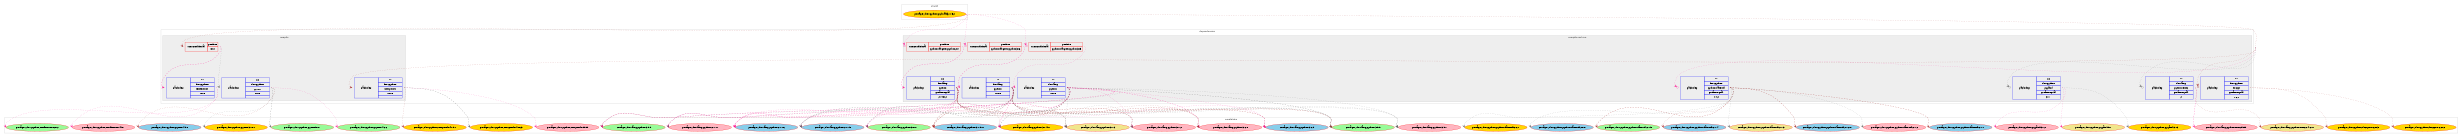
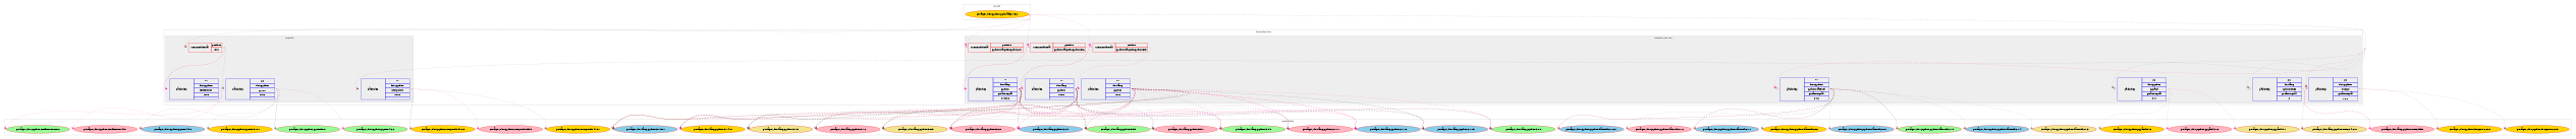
  digraph {
    compound=true
    concentrate=true
    fontname="DejaVu Serif"
    fontsize=10
    newrank=true
    rankdir=TB
    ranksep=1.5
    node [color=red fontname="DejaVu Serif" fontsize=10 style=filled]
    edge [arrowhead=vee color=deeppink fontname="DejaVu Serif" headport=w style=dotted tailport=e weight=100]
    n1 [fillcolor=gold label="portage://dev-python/pykwalify-1.5.2" width=4]
    n2 [color=blue label=<<TABLE BORDER="0" CELLBORDER="1" CELLSPACING="0" CELLPADDING="4" WIDTH="220"><TR><TD ROWSPAN="6" CELLPADDING="30">pack_dep</TD></TR><TR><TD WIDTH="110">no</TD></TR><TR><TD>dev-python</TD></TR><TR><TD>pytest</TD></TR><TR><TD>none</TD></TR><TR><TD></TD></TR></TABLE>> shape=none style=""]
    n3 [color=blue label=<<TABLE BORDER="0" CELLBORDER="1" CELLSPACING="0" CELLPADDING="4" WIDTH="220"><TR><TD ROWSPAN="6" CELLPADDING="30">pack_dep</TD></TR><TR><TD WIDTH="110">no</TD></TR><TR><TD>dev-python</TD></TR><TR><TD>testfixtures</TD></TR><TR><TD>none</TD></TR><TR><TD></TD></TR></TABLE>> shape=none style=""]
    n4 [label=<<TABLE BORDER="0" CELLBORDER="1" CELLSPACING="0" CELLPADDING="4"><TR><TD ROWSPAN="3" CELLPADDING="10">use_conditional</TD></TR><TR><TD>positive</TD></TR><TR><TD>test</TD></TR></TABLE>> shape=none style=""]
    n5 [color=blue label=<<TABLE BORDER="0" CELLBORDER="1" CELLSPACING="0" CELLPADDING="4" WIDTH="220"><TR><TD ROWSPAN="6" CELLPADDING="30">pack_dep</TD></TR><TR><TD WIDTH="110">no</TD></TR><TR><TD>dev-python</TD></TR><TR><TD>setuptools</TD></TR><TR><TD>none</TD></TR><TR><TD></TD></TR></TABLE>> shape=none style=""]
    n6 [color=blue label=<<TABLE BORDER="0" CELLBORDER="1" CELLSPACING="0" CELLPADDING="4" WIDTH="220"><TR><TD ROWSPAN="6" CELLPADDING="30">pack_dep</TD></TR><TR><TD WIDTH="110">no</TD></TR><TR><TD>dev-lang</TD></TR><TR><TD>python</TD></TR><TR><TD>greaterequal</TD></TR><TR><TD>2.7.5-r2</TD></TR></TABLE>> shape=none style=""]
    n7 [label=<<TABLE BORDER="0" CELLBORDER="1" CELLSPACING="0" CELLPADDING="4"><TR><TD ROWSPAN="3" CELLPADDING="10">use_conditional</TD></TR><TR><TD>positive</TD></TR><TR><TD>python_targets_python2_7</TD></TR></TABLE>> shape=none style=""]
    n8 [color=blue label=<<TABLE BORDER="0" CELLBORDER="1" CELLSPACING="0" CELLPADDING="4" WIDTH="220"><TR><TD ROWSPAN="6" CELLPADDING="30">pack_dep</TD></TR><TR><TD WIDTH="110">no</TD></TR><TR><TD>dev-lang</TD></TR><TR><TD>python</TD></TR><TR><TD>none</TD></TR><TR><TD></TD></TR></TABLE>> shape=none style=""]
    n9 [label=<<TABLE BORDER="0" CELLBORDER="1" CELLSPACING="0" CELLPADDING="4"><TR><TD ROWSPAN="3" CELLPADDING="10">use_conditional</TD></TR><TR><TD>positive</TD></TR><TR><TD>python_targets_python3_5</TD></TR></TABLE>> shape=none style=""]
    n10 [color=blue label=<<TABLE BORDER="0" CELLBORDER="1" CELLSPACING="0" CELLPADDING="4" WIDTH="220"><TR><TD ROWSPAN="6" CELLPADDING="30">pack_dep</TD></TR><TR><TD WIDTH="110">no</TD></TR><TR><TD>dev-lang</TD></TR><TR><TD>python</TD></TR><TR><TD>none</TD></TR><TR><TD></TD></TR></TABLE>> shape=none style=""]
    n11 [label=<<TABLE BORDER="0" CELLBORDER="1" CELLSPACING="0" CELLPADDING="4"><TR><TD ROWSPAN="3" CELLPADDING="10">use_conditional</TD></TR><TR><TD>positive</TD></TR><TR><TD>python_targets_python3_6</TD></TR></TABLE>> shape=none style=""]
    n12 [color=blue label=<<TABLE BORDER="0" CELLBORDER="1" CELLSPACING="0" CELLPADDING="4" WIDTH="220"><TR><TD ROWSPAN="6" CELLPADDING="30">pack_dep</TD></TR><TR><TD WIDTH="110">no</TD></TR><TR><TD>dev-lang</TD></TR><TR><TD>python-exec</TD></TR><TR><TD>greaterequal</TD></TR><TR><TD>2</TD></TR></TABLE>> shape=none style=""]
    n13 [color=blue label=<<TABLE BORDER="0" CELLBORDER="1" CELLSPACING="0" CELLPADDING="4" WIDTH="220"><TR><TD ROWSPAN="6" CELLPADDING="30">pack_dep</TD></TR><TR><TD WIDTH="110">no</TD></TR><TR><TD>dev-python</TD></TR><TR><TD>docopt</TD></TR><TR><TD>greaterequal</TD></TR><TR><TD>0.6.2</TD></TR></TABLE>> shape=none style=""]
    n14 [color=blue label=<<TABLE BORDER="0" CELLBORDER="1" CELLSPACING="0" CELLPADDING="4" WIDTH="220"><TR><TD ROWSPAN="6" CELLPADDING="30">pack_dep</TD></TR><TR><TD WIDTH="110">no</TD></TR><TR><TD>dev-python</TD></TR><TR><TD>python-dateutil</TD></TR><TR><TD>greaterequal</TD></TR><TR><TD>2.4.2</TD></TR></TABLE>> shape=none style=""]
    n15 [color=blue label=<<TABLE BORDER="0" CELLBORDER="1" CELLSPACING="0" CELLPADDING="4" WIDTH="220"><TR><TD ROWSPAN="6" CELLPADDING="30">pack_dep</TD></TR><TR><TD WIDTH="110">no</TD></TR><TR><TD>dev-python</TD></TR><TR><TD>pyyaml</TD></TR><TR><TD>greaterequal</TD></TR><TR><TD>3.11</TD></TR></TABLE>> shape=none style=""]
    n16 [fillcolor=gold label="portage://dev-python/pytest-3.10.1" width=4]
    n17 [fillcolor=skyblue label="portage://dev-python/pytest-4.5.0" width=4]
    n18 [fillcolor=palegreen label="portage://dev-python/pytest-4.6.6" width=4]
    n19 [fillcolor=palegreen label="portage://dev-python/pytest-5.0.1" width=4]
    n20 [fillcolor=lightpink label="portage://dev-python/testfixtures-4.9.1" width=4]
    n21 [fillcolor=palegreen label="portage://dev-python/testfixtures-6.8.2" width=4]
    n22 [fillcolor=gold label="portage://dev-python/setuptools-40.6.3" width=4]
    n23 [fillcolor=gold label="portage://dev-python/setuptools-41.5.1" width=4]
    n24 [fillcolor=lightpink label="portage://dev-python/setuptools-9999" width=4]
    n25 [fillcolor=skyblue label="portage://dev-lang/python-2.7.15" width=4]
    n26 [fillcolor=skyblue label="portage://dev-lang/python-2.7.16" width=4]
    n27 [fillcolor=lightpink label="portage://dev-lang/python-2.7.17" width=4]
    n28 [fillcolor=palegreen label="portage://dev-lang/python-3.5.5" width=4]
    n29 [fillcolor=lightpink label="portage://dev-lang/python-3.5.7" width=4]
    n30 [fillcolor=palegreen label="portage://dev-lang/python-3.5.9" width=4]
    n31 [fillcolor=skyblue label="portage://dev-lang/python-3.6.5" width=4]
    n32 [fillcolor=lightpink label="portage://dev-lang/python-3.6.8" width=4]
+   n33 [fillcolor=khaki label="portage://dev-lang/python-3.6.9" width=4]
    n34 [fillcolor=lightpink label="portage://dev-lang/python-3.7.2" width=4]
    n35 [fillcolor=khaki label="portage://dev-lang/python-3.7.3" width=4]
    n36 [fillcolor=gold label="portage://dev-lang/python-3.7.4-r1" width=4]
    n37 [fillcolor=skyblue label="portage://dev-lang/python-3.7.5-r1" width=4]
    n38 [fillcolor=palegreen label="portage://dev-lang/python-3.8.0" width=4]
    n39 [fillcolor=khaki label="portage://dev-lang/python-exec-2.4.6-r1" width=4]
    n40 [fillcolor=lightpink label="portage://dev-lang/python-exec-9999" width=4]
    n41 [fillcolor=gold label="portage://dev-python/docopt-0.6.2-r2" width=4]
    n42 [fillcolor=gold label="portage://dev-python/docopt-0.6.2-r3" width=4]
    n43 [fillcolor=gold label="portage://dev-python/python-dateutil-2.6.1" width=4]
    n44 [fillcolor=skyblue label="portage://dev-python/python-dateutil-2.7.1" width=4]
    n45 [fillcolor=lightpink label="portage://dev-python/python-dateutil-2.7.2" width=4]
    n46 [fillcolor=skyblue label="portage://dev-python/python-dateutil-2.7.2-r1" width=4]
    n47 [fillcolor=khaki label="portage://dev-python/python-dateutil-2.7.3" width=4]
    n48 [fillcolor=skyblue label="portage://dev-python/python-dateutil-2.7.4" width=4]
    n49 [fillcolor=palegreen label="portage://dev-python/python-dateutil-2.7.5" width=4]
    n50 [fillcolor=skyblue label="portage://dev-python/python-dateutil-2.8.0" width=4]
    n51 [fillcolor=lightpink label="portage://dev-python/pyyaml-3.12" width=4]
    n52 [fillcolor=gold label="portage://dev-python/pyyaml-3.13" width=4]
    n53 [fillcolor=khaki label="portage://dev-python/pyyaml-5.1" width=4]
    subgraph cluster_1 {
      color=gray
      label=<<i>ebuild</i>>
      rank=same
      n1
    }
    subgraph cluster_2 {
      color=gray
      label=<<i>dependencies</i>>
      subgraph cluster_3 {
        color=gray
        fillcolor="#eeeeee"
        label=<<i>compile</i>>
        style=filled
        subgraph sub_4 {
          color=gray
          fillcolor="#eeeeee"
          label=<<i>compile</i>>
          style=filled
          n4
          subgraph sub_5 {
            color=gray
            fillcolor="#eeeeee"
            label=<<i>compile</i>>
            style=filled
            n2
          }
          subgraph sub_6 {
            color=gray
            fillcolor="#eeeeee"
            label=<<i>compile</i>>
            style=filled
            n3
          }
        }
        subgraph sub_7 {
          color=gray
          fillcolor="#eeeeee"
          label=<<i>compile</i>>
          style=filled
          n5
        }
      }
      subgraph cluster_8 {
        color=gray
        fillcolor="#eeeeee"
        label=<<i>compile and run</i>>
        style=filled
        subgraph sub_9 {
          color=gray
          fillcolor="#eeeeee"
          label=<<i>compile and run</i>>
          style=filled
          n7
          subgraph sub_10 {
            color=gray
            fillcolor="#eeeeee"
            label=<<i>compile and run</i>>
            style=filled
            n6
          }
        }
        subgraph sub_11 {
          color=gray
          fillcolor="#eeeeee"
          label=<<i>compile and run</i>>
          style=filled
          n9
          subgraph sub_12 {
            color=gray
            fillcolor="#eeeeee"
            label=<<i>compile and run</i>>
            style=filled
            n8
          }
        }
        subgraph sub_13 {
          color=gray
          fillcolor="#eeeeee"
          label=<<i>compile and run</i>>
          style=filled
          n11
          subgraph sub_14 {
            color=gray
            fillcolor="#eeeeee"
            label=<<i>compile and run</i>>
            style=filled
            n10
          }
        }
        subgraph sub_15 {
          color=gray
          fillcolor="#eeeeee"
          label=<<i>compile and run</i>>
          style=filled
          n12
        }
        subgraph sub_16 {
          color=gray
          fillcolor="#eeeeee"
          label=<<i>compile and run</i>>
          style=filled
          n13
        }
        subgraph sub_17 {
          color=gray
          fillcolor="#eeeeee"
          label=<<i>compile and run</i>>
          style=filled
          n14
        }
        subgraph sub_18 {
          color=gray
          fillcolor="#eeeeee"
          label=<<i>compile and run</i>>
          style=filled
          n15
        }
      }
      subgraph cluster_19 {
        color=gray
        fillcolor="#eeeeee"
        label=<<i>run</i>>
        style=filled
      }
    }
    subgraph cluster_20 {
      color=gray
      label=<<i>candidates</i>>
      rank=same
      subgraph sub_21 {
        color=black
        label=<<i>candidates</i>>
        nodesep=1
        rank=same
        n16
        n17
        n18
        n19
      }
      subgraph sub_22 {
        color=black
        label=<<i>candidates</i>>
        nodesep=1
        rank=same
        n20
        n21
      }
      subgraph sub_23 {
        color=black
        label=<<i>candidates</i>>
        nodesep=1
        rank=same
        n22
        n23
        n24
      }
      subgraph sub_24 {
        color=black
        label=<<i>candidates</i>>
        nodesep=1
        rank=same
        n25
        n26
        n27
        n28
        n29
        n30
        n31
        n32
+       n33
        n34
        n35
        n36
        n37
        n38
      }
      subgraph sub_25 {
        color=black
        label=<<i>candidates</i>>
        nodesep=1
        rank=same
        n25
        n26
        n27
        n28
        n29
        n30
        n31
        n32
+       n33
        n34
        n35
        n36
        n37
        n38
      }
      subgraph sub_26 {
        color=black
        label=<<i>candidates</i>>
        nodesep=1
        rank=same
        n25
        n26
        n27
        n28
        n29
        n30
        n31
        n32
+       n33
        n34
        n35
        n36
        n37
        n38
      }
      subgraph sub_27 {
        color=black
        label=<<i>candidates</i>>
        nodesep=1
        rank=same
        n39
        n40
      }
      subgraph sub_28 {
        color=black
        label=<<i>candidates</i>>
        nodesep=1
        rank=same
        n41
        n42
      }
      subgraph sub_29 {
        color=black
        label=<<i>candidates</i>>
        nodesep=1
        rank=same
        n43
        n44
        n45
        n46
        n47
        n48
        n49
        n50
      }
      subgraph sub_30 {
        color=black
        label=<<i>candidates</i>>
        nodesep=1
        rank=same
        n51
        n52
        n53
      }
    }
    n1 -> n4 [color=brown weight=20]
    n1 -> n5 [color=brown weight=20]
    n1 -> n7 [arrowhead=odotvee weight=20]
    n1 -> n9 [arrowhead=odotvee weight=20]
    n1 -> n11 [arrowhead=odotvee weight=20]
    n1 -> n12 [arrowhead=odotvee color=gray40 weight=20]
    n1 -> n13 [arrowhead=odotvee color=brown weight=20]
    n1 -> n14 [arrowhead=odotvee weight=20]
    n1 -> n15 [arrowhead=odotvee color=gray40 weight=20]
    n2 -> n16 [color=gray40]
    n2 -> n17 [color=brown]
    n2 -> n18
    n2 -> n19 [color=gray40 style=dashed]
    n3 -> n20
    n3 -> n21
    n4 -> n2 [color=gray40 weight=20]
    n4 -> n3 [style=dashed weight=20]
    n5 -> n22 [color=gray40 style=dashed]
    n5 -> n23 [color=brown]
    n5 -> n24
    n6 -> n25
    n6 -> n26
    n6 -> n27
    n6 -> n28 [color=brown]
    n6 -> n29 [color=gray40]
    n6 -> n30 [color=gray40 style=dashed]
    n6 -> n31 [color=brown style=dashed]
    n6 -> n32 [color=brown]
+   n6 -> n33 [color=brown]
    n6 -> n34 [color=brown style=dashed]
    n6 -> n35 [color=brown]
    n6 -> n36 [color=brown]
    n6 -> n37 [color=brown style=dashed]
    n6 -> n38
    n7 -> n6 [style=dashed weight=20]
    n8 -> n25 [color=gray40 style=dashed]
    n8 -> n26 [style=dashed]
    n8 -> n27 [style=dashed]
    n8 -> n28 [color=gray40]
    n8 -> n29 [color=gray40]
    n8 -> n30 [color=gray40 style=dashed]
    n8 -> n31
    n8 -> n32 [style=dashed]
+   n8 -> n33 [color=brown style=dashed]
    n8 -> n34
    n8 -> n35 [color=gray40]
    n8 -> n36 [color=gray40 style=dashed]
    n8 -> n37 [color=brown style=dashed]
    n8 -> n38
    n9 -> n8 [weight=20]
    n10 -> n25 [color=gray40 style=dashed]
    n10 -> n26
    n10 -> n27 [color=gray40]
    n10 -> n28 [style=dashed]
    n10 -> n29 [color=gray40]
    n10 -> n30 [color=brown style=dashed]
    n10 -> n31
    n10 -> n32 [color=brown style=dashed]
+   n10 -> n33 [color=gray40]
    n10 -> n34 [color=gray40]
    n10 -> n35 [color=gray40 style=dashed]
    n10 -> n36 [style=dashed]
    n10 -> n37 [color=brown]
    n10 -> n38 [color=gray40 style=dashed]
    n11 -> n10 [style=dashed weight=20]
    n12 -> n39 [color=brown]
    n12 -> n40 [style=dashed]
    n13 -> n41 [color=brown]
    n13 -> n42 [color=brown]
    n14 -> n43 [color=gray40]
    n14 -> n44 [color=brown style=dashed]
    n14 -> n45 [color=gray40]
    n14 -> n46 [color=brown style=dashed]
    n14 -> n47 [color=gray40]
    n14 -> n48 [color=brown]
    n14 -> n49 [color=brown style=dashed]
    n14 -> n50 [color=gray40]
    n15 -> n51
    n15 -> n52 [color=gray40]
    n15 -> n53
  }
